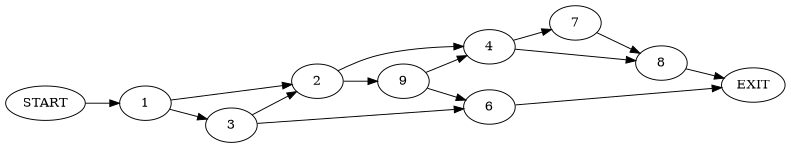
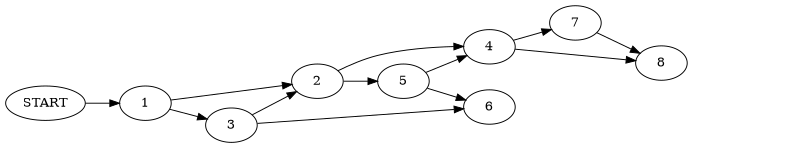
  digraph {
    rankdir=LR
    n1 [label=START]
    1
    2
    3
-   n5 [label=EXIT]
    4
-   5 [label=9]
+   5
    6
    7
    8
    n1 -> 1
    1 -> 2
    1 -> 3
    2 -> 4
    2 -> 5
    3 -> 2
    3 -> 6
    4 -> 7
    4 -> 8
    5 -> 4
    5 -> 6
-   6 -> n5
    7 -> 8
-   8 -> n5
  }
